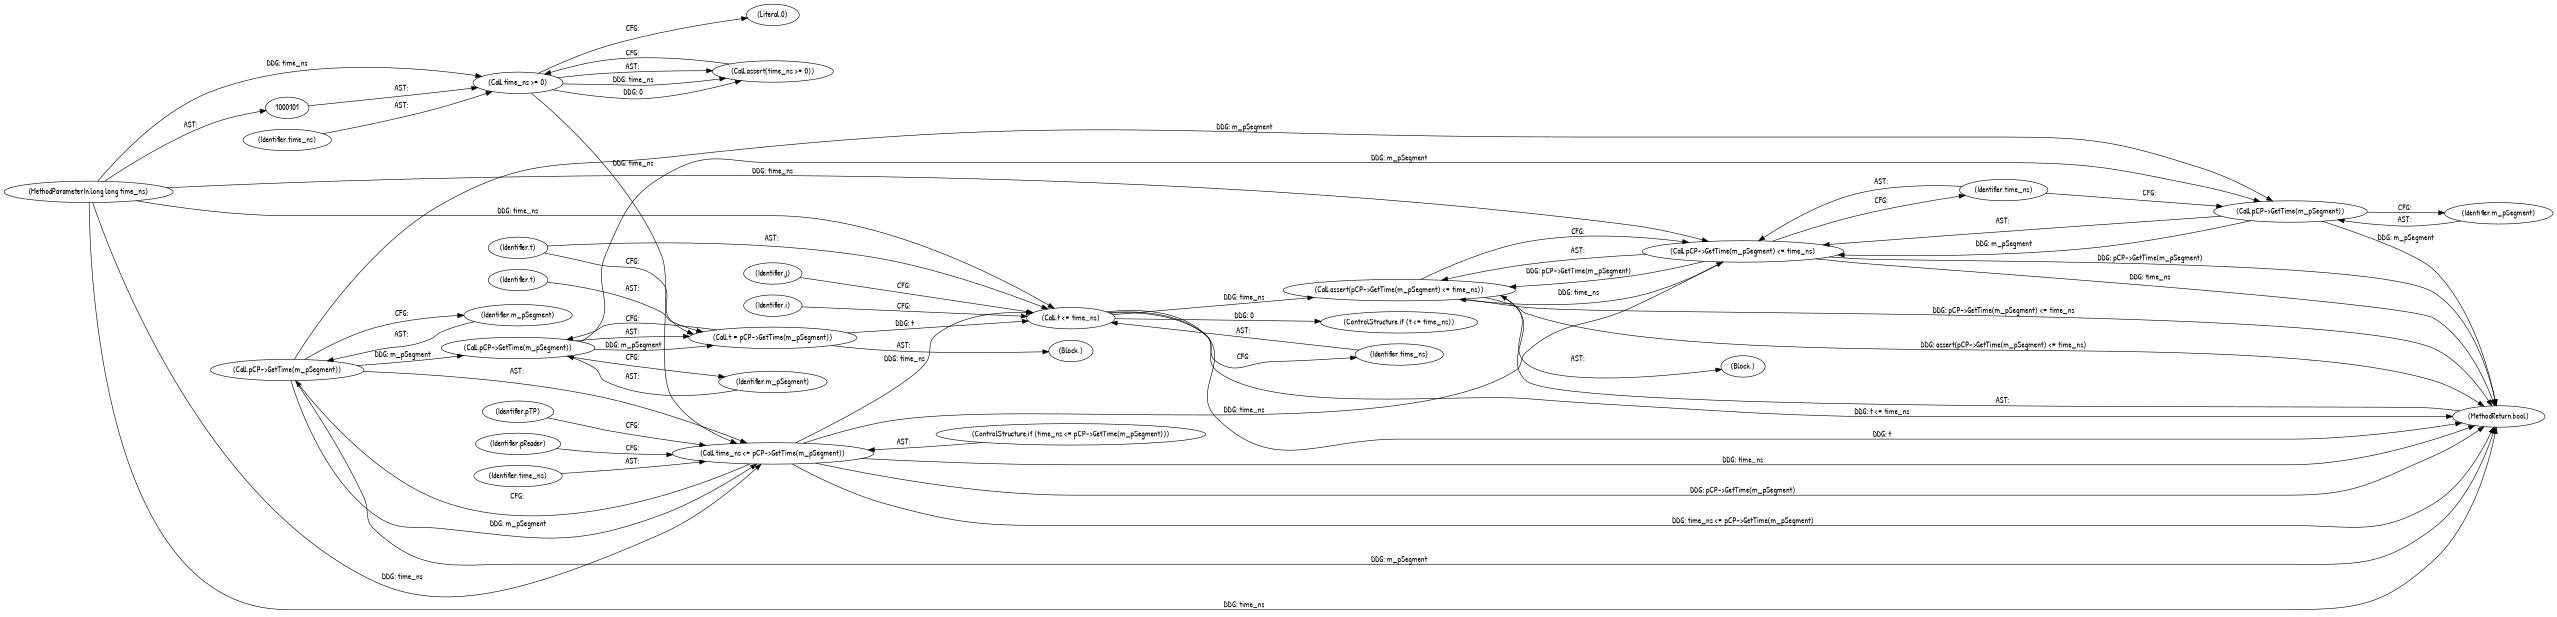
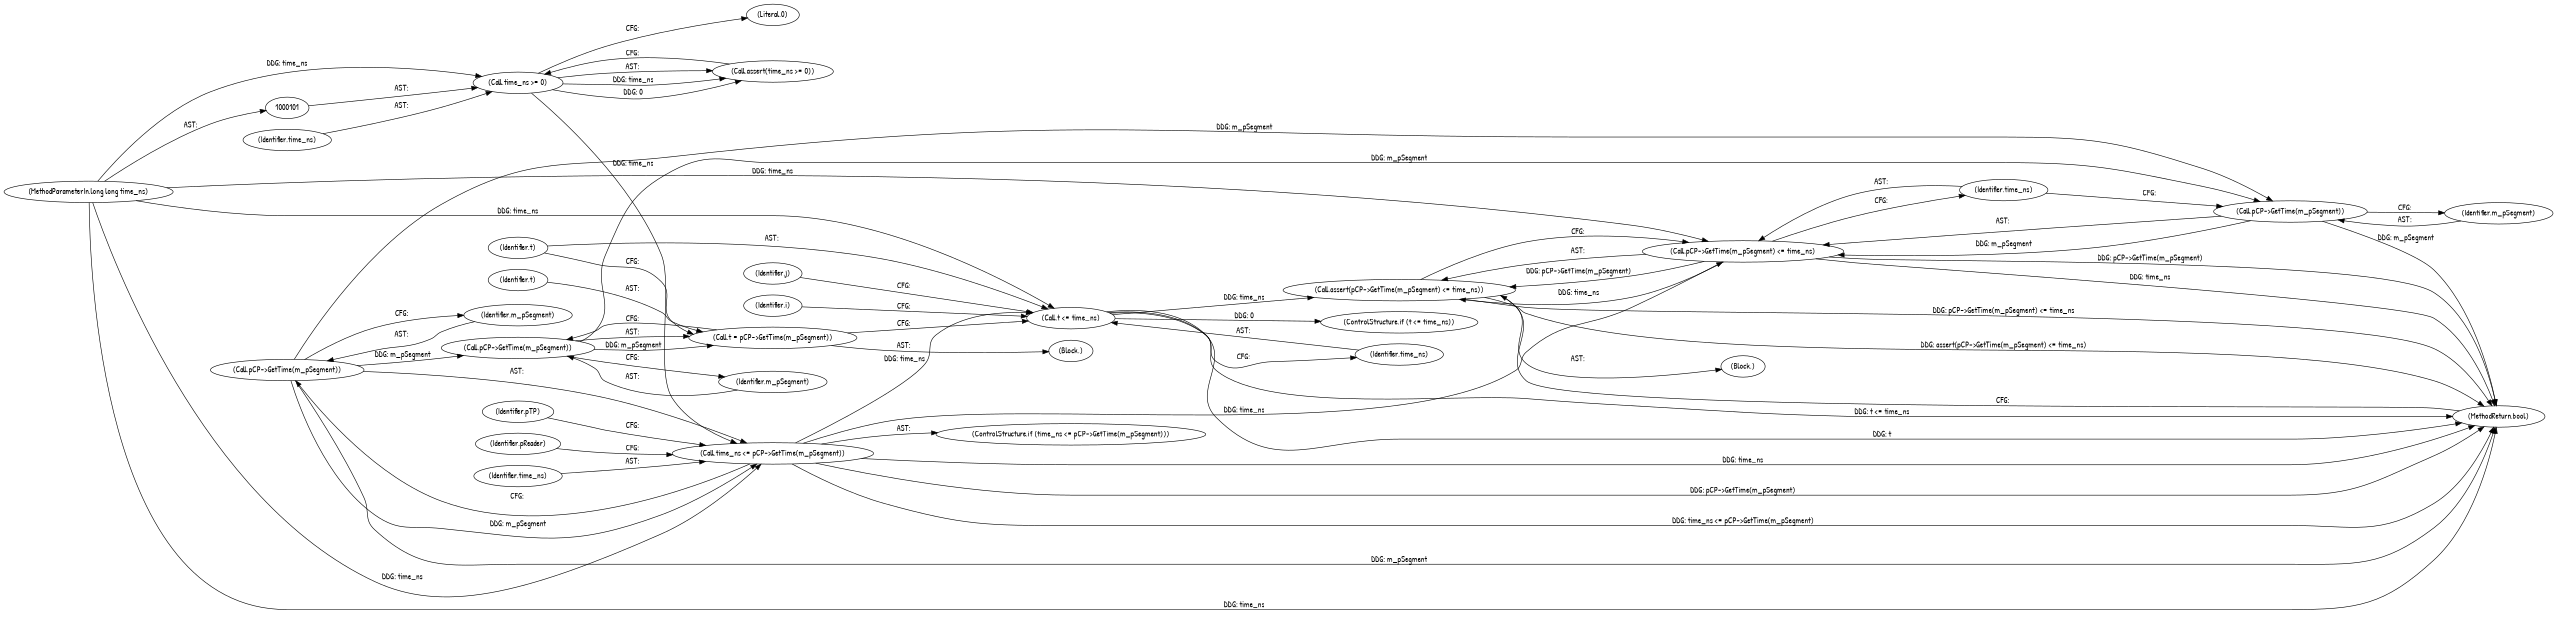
  digraph {
    fontname="Patrick Hand"
    rankdir=LR
    node [fontname="Patrick Hand"]
    edge [fontname="Patrick Hand"]
    n1 [label="(Call,assert(pCP->GetTime(m_pSegment) <= time_ns))"]
    n2 [label="(Call,pCP->GetTime(m_pSegment) <= time_ns)"]
    n3 [label="(MethodReturn,bool)"]
    n4 [label="(Block,)"]
    n5 [label="(Identifier,time_ns)"]
    n6 [label="(Call,pCP->GetTime(m_pSegment))"]
    n7 [label="(Identifier,m_pSegment)"]
    n8 [label="(Call,pCP->GetTime(m_pSegment))"]
    n9 [label="(Call,pCP->GetTime(m_pSegment))"]
    n10 [label="(Call,time_ns <= pCP->GetTime(m_pSegment))"]
    n11 [label="(Identifier,m_pSegment)"]
    n12 [label="(Call,t = pCP->GetTime(m_pSegment))"]
    n13 [label="(Identifier,m_pSegment)"]
    n14 [label="(Call,t <= time_ns)"]
    n15 [label="(ControlStructure,if (time_ns <= pCP->GetTime(m_pSegment)))"]
    n16 [label="(Block,)"]
    n17 [label="(ControlStructure,if (t <= time_ns))"]
    n18 [label="(Identifier,time_ns)"]
    n19 [label="(Call,time_ns >= 0)"]
    n20 [label="(Call,assert(time_ns >= 0))"]
    n21 [label="(Literal,0)"]
    n22 [label="(MethodParameterIn,long long time_ns)"]
    1000101
    n24 [label="(Identifier,pTP)"]
    n25 [label="(Identifier,j)"]
    n26 [label="(Identifier,pReader)"]
    n27 [label="(Identifier,i)"]
    n28 [label="(Identifier,time_ns)"]
    n29 [label="(Identifier,t)"]
    n30 [label="(Identifier,t)"]
    n31 [label="(Identifier,time_ns)"]
    n1 -> n2 [label="CFG: "]
    n1 -> n3 [label="DDG: pCP->GetTime(m_pSegment) <= time_ns"]
    n1 -> n3 [label="DDG: assert(pCP->GetTime(m_pSegment) <= time_ns)"]
    n1 -> n4 [label="AST: "]
    n2 -> n1 [label="AST: "]
    n2 -> n1 [label="DDG: pCP->GetTime(m_pSegment)"]
    n2 -> n1 [label="DDG: time_ns"]
    n2 -> n3 [label="DDG: pCP->GetTime(m_pSegment)"]
    n2 -> n3 [label="DDG: time_ns"]
    n2 -> n5 [label="CFG: "]
-   n3 -> n1 [label="AST: "]
+   n3 -> n1 [label="CFG: "]
    n5 -> n2 [label="AST: "]
    n5 -> n6 [label="CFG: "]
    n6 -> n2 [label="AST: "]
    n6 -> n2 [label="DDG: m_pSegment"]
    n6 -> n3 [label="DDG: m_pSegment"]
    n6 -> n7 [label="CFG: "]
    n7 -> n6 [label="AST: "]
    n8 -> n3 [label="DDG: m_pSegment"]
    n8 -> n6 [label="DDG: m_pSegment"]
    n8 -> n9 [label="DDG: m_pSegment"]
    n8 -> n10 [label="AST: "]
    n8 -> n10 [label="DDG: m_pSegment"]
    n8 -> n11 [label="CFG: "]
    n9 -> n6 [label="DDG: m_pSegment"]
    n9 -> n12 [label="AST: "]
    n9 -> n12 [label="DDG: m_pSegment"]
    n9 -> n13 [label="CFG: "]
    n10 -> n2 [label="DDG: time_ns"]
    n10 -> n3 [label="DDG: time_ns <= pCP->GetTime(m_pSegment)"]
    n10 -> n3 [label="DDG: time_ns"]
    n10 -> n3 [label="DDG: pCP->GetTime(m_pSegment)"]
    n10 -> n8 [label="CFG: "]
    n10 -> n14 [label="DDG: time_ns"]
-   n15 -> n10 [label="AST: "]
+   n10 -> n15 [label="AST: "]
    n11 -> n8 [label="AST: "]
    n12 -> n9 [label="CFG: "]
-   n12 -> n14 [label="DDG: t"]
+   n12 -> n14 [label="CFG: "]
    n12 -> n16 [label="AST: "]
    n13 -> n9 [label="AST: "]
    n14 -> n1 [label="DDG: time_ns"]
    n14 -> n3 [label="DDG: t <= time_ns"]
    n14 -> n3 [label="DDG: t"]
    n14 -> n17 [label="DDG: 0"]
    n14 -> n18 [label="CFG: "]
    n18 -> n14 [label="AST: "]
    n19 -> n10 [label="DDG: time_ns"]
    n19 -> n20 [label="AST: "]
    n19 -> n20 [label="DDG: time_ns"]
    n19 -> n20 [label="DDG: 0"]
    n19 -> n21 [label="CFG: "]
    n20 -> n19 [label="CFG: "]
    n22 -> n2 [label="DDG: time_ns"]
    n22 -> n3 [label="DDG: time_ns"]
    n22 -> n10 [label="DDG: time_ns"]
    n22 -> n14 [label="DDG: time_ns"]
    n22 -> n19 [label="DDG: time_ns"]
    n22 -> 1000101 [label="AST: "]
    1000101 -> n19 [label="AST: "]
    n24 -> n10 [label="CFG: "]
    n25 -> n14 [label="CFG: "]
    n26 -> n10 [label="CFG: "]
    n27 -> n14 [label="CFG: "]
    n28 -> n19 [label="AST: "]
    n29 -> n12 [label="CFG: "]
    n29 -> n14 [label="AST: "]
    n30 -> n12 [label="AST: "]
    n31 -> n10 [label="AST: "]
  }
